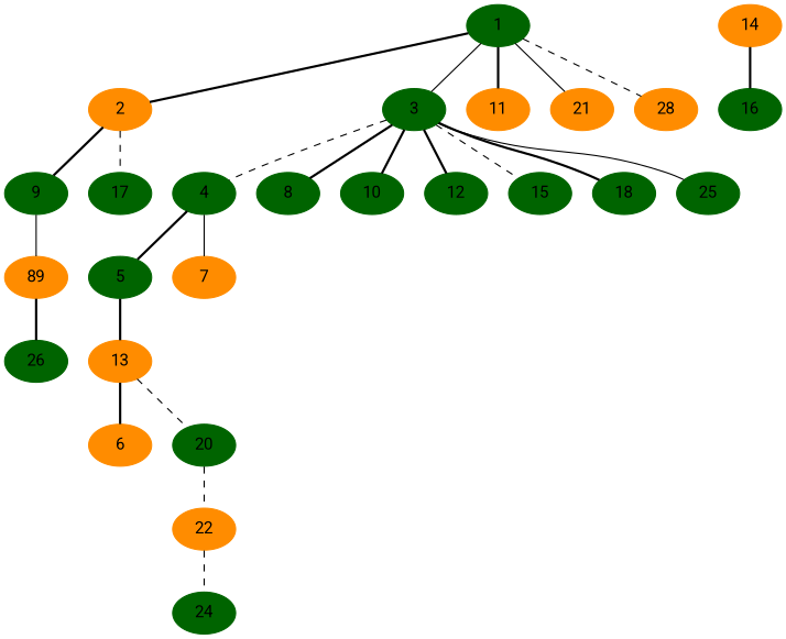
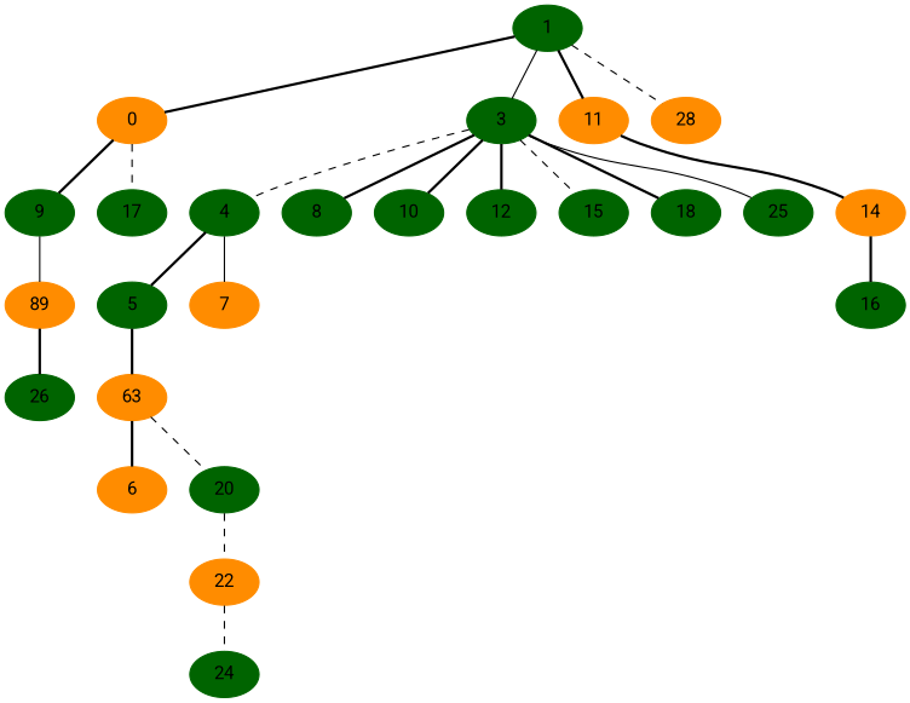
  graph {
    fontname=Roboto
    node [color=darkgreen fontname=Roboto style=filled]
    edge [fontname=Roboto style=bold weight=1.0]
-   2 [color=darkorange]
+   2 [color=darkorange label=0]
    1
    3
    11 [color=darkorange]
-   21 [color=darkorange]
    n6 [color=darkorange label=28]
    9
    17
    4
    8
    10
    12
    15
    18
    25
    14 [color=darkorange]
    6 [color=darkorange]
    n18 [color=darkorange label=89]
    5
    7 [color=darkorange]
-   13 [color=darkorange]
+   13 [color=darkorange label=63]
    20
    26
    16
    22 [color=darkorange]
    24
    2 -- 9
    2 -- 17 [style=dashed]
    1 -- 2
    1 -- 3 [style=solid]
    1 -- 11
-   1 -- 21 [style=solid]
    1 -- n6 [style=dashed]
    3 -- 4 [style=dashed]
    3 -- 8
    3 -- 10
    3 -- 12
    3 -- 15 [style=dashed]
    3 -- 18
    3 -- 25 [style=solid]
+   11 -- 14
    9 -- n18 [style=solid]
    4 -- 5
    4 -- 7 [style=solid weight=2.0]
    14 -- 16
    n18 -- 26
    5 -- 13
    13 -- 6 [weight=5.0]
    13 -- 20 [style=dashed]
    20 -- 22 [style=dashed]
    22 -- 24 [style=dashed weight=2.0]
  }
